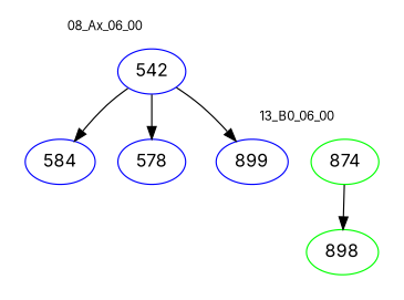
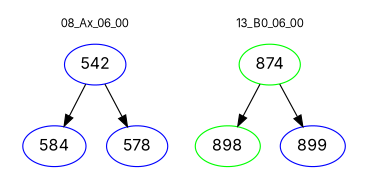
  digraph {
    fontname=Inter
    node [color=blue fontname=Inter]
    edge [color=black fontname=Inter]
    n1 [label=542]
    n2 [label=584]
    n3 [label=578]
    n4 [color=green label=874]
    n5 [color=green label=898]
    n6 [label=899]
    subgraph cluster_1 {
      color=white
      fontsize=10
      label="08_Ax_06_00"
      n1
      n2
      n3
    }
    subgraph cluster_2 {
      color=white
      fontsize=10
      label="13_B0_06_00"
      n4
      n5
      n6
    }
    n1 -> n2
    n1 -> n3
    n4 -> n5
-   n1 -> n6
+   n4 -> n6
  }
